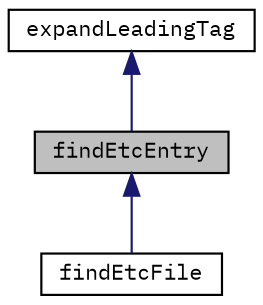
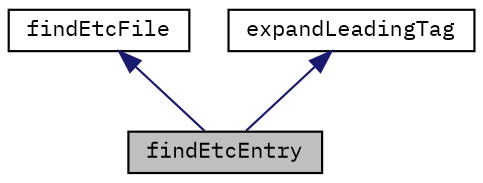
  digraph {
    fontname="IBM Plex Mono"
    rankdir=TB
    node [color=black fontname="IBM Plex Mono" fontsize=10 shape=record]
    edge [color=midnightblue dir=back fontname="IBM Plex Mono" fontsize=10 labelfontname=Helvetica labelfontsize=10 style=solid]
    n1 [fillcolor=grey75 fontcolor=black height=0.2 label=findEtcEntry style=filled width=0.4]
    n2 [height=0.2 label=findEtcFile width=0.4]
    n3 [height=0.2 label=expandLeadingTag width=0.4]
-   n1 -> n2
+   n2 -> n1
    n3 -> n1
  }
